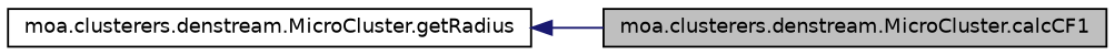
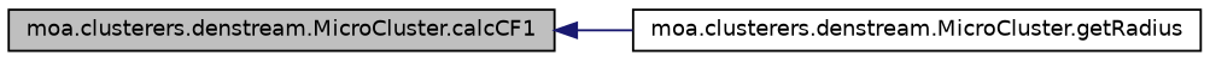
  digraph {
    rankdir=LR
    node [color=black fontname=Helvetica fontsize=10 shape=record style=filled]
    n1 [fillcolor=grey75 fontcolor=black height=0.2 label="moa.clusterers.denstream.MicroCluster.calcCF1" width=0.4]
    n2 [fillcolor=white height=0.2 label="moa.clusterers.denstream.MicroCluster.getRadius" width=0.4]
-   n2 -> n1 [color=midnightblue dir=back fontname=Helvetica fontsize=10 labelfontname=Helvetica labelfontsize=10 style=solid]
+   n1 -> n2 [color=midnightblue dir=back fontname=Helvetica fontsize=10 labelfontname=Helvetica labelfontsize=10 style=solid]
  }
